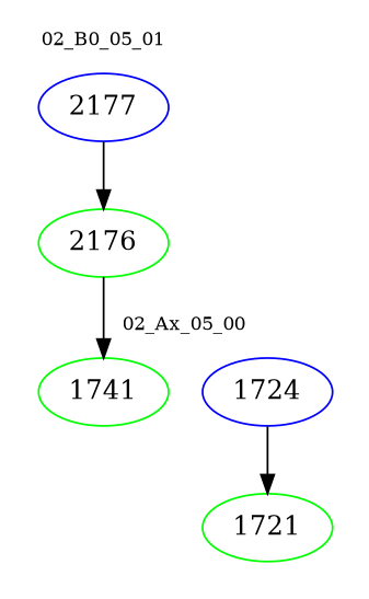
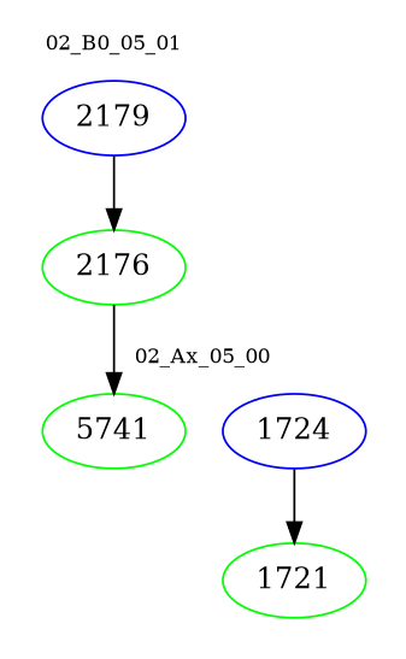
  digraph {
    node [color=green]
    edge [color=black]
    n1 [color=blue label=1724]
    n2 [label=1721]
-   n3 [label=1741]
-   n4 [color=blue label=2177]
+   n3 [label=5741]
+   n4 [color=blue label=2179]
    n5 [label=2176]
    subgraph cluster_1 {
      color=white
      fontsize=10
      label="02_Ax_05_00"
      n1
      n2
      n3
    }
    subgraph cluster_2 {
      color=white
      fontsize=10
      label="02_B0_05_01"
      n4
      n5
    }
    n1 -> n2
    n4 -> n5
    n5 -> n3
  }
